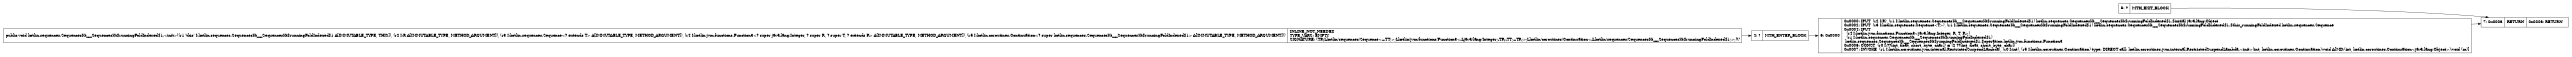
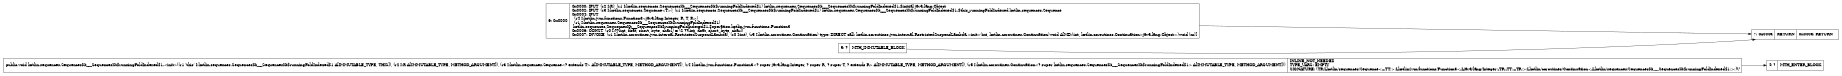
  digraph {
    rankdir=LR
    node [shape=record]
    n1 [label="{4\:\ ?|MTH_ENTER_BLOCK\l}"]
    n2 [label="{6\:\ 0x0000|0x0000: IPUT  (r2 I:R), (r1 I:kotlin.sequences.SequencesKt___SequencesKt$runningFoldIndexed$1) kotlin.sequences.SequencesKt___SequencesKt$runningFoldIndexed$1.$initial java.lang.Object \l0x0002: IPUT  (r3 I:kotlin.sequences.Sequence\<T\>), (r1 I:kotlin.sequences.SequencesKt___SequencesKt$runningFoldIndexed$1) kotlin.sequences.SequencesKt___SequencesKt$runningFoldIndexed$1.$this_runningFoldIndexed kotlin.sequences.Sequence \l0x0004: IPUT  \l  (r4 I:kotlin.jvm.functions.Function3\<java.lang.Integer, R, T, R\>)\l  (r1 I:kotlin.sequences.SequencesKt___SequencesKt$runningFoldIndexed$1)\l kotlin.sequences.SequencesKt___SequencesKt$runningFoldIndexed$1.$operation kotlin.jvm.functions.Function3 \l0x0006: CONST  (r0 I:??[int, float, short, byte, char]) = (2 ??[int, float, short, byte, char]) \l0x0007: INVOKE  (r1 I:kotlin.coroutines.jvm.internal.RestrictedSuspendLambda), (r0 I:int), (r5 I:kotlin.coroutines.Continuation) type: DIRECT call: kotlin.coroutines.jvm.internal.RestrictedSuspendLambda.\<init\>(int, kotlin.coroutines.Continuation):void A[MD:(int, kotlin.coroutines.Continuation\<java.lang.Object\>):void (m)]\l}"]
    n3 [label="{7\:\ 0x000a|RETURN\l|0x000a: RETURN   \l}"]
-   n4 [label="{5\:\ ?|MTH_EXIT_BLOCK\l}"]
+   n4 [label="{5\:\ ?|MTH_IMMUTABLE_BLOCK\l}"]
    n5 [label="{public void kotlin.sequences.SequencesKt___SequencesKt$runningFoldIndexed$1.\<init\>((r1 'this' I:kotlin.sequences.SequencesKt___SequencesKt$runningFoldIndexed$1 A[IMMUTABLE_TYPE, THIS]), (r2 I:R A[IMMUTABLE_TYPE, METHOD_ARGUMENT]), (r3 I:kotlin.sequences.Sequence\<? extends T\> A[IMMUTABLE_TYPE, METHOD_ARGUMENT]), (r4 I:kotlin.jvm.functions.Function3\<? super java.lang.Integer, ? super R, ? super T, ? extends R\> A[IMMUTABLE_TYPE, METHOD_ARGUMENT]), (r5 I:kotlin.coroutines.Continuation\<? super kotlin.sequences.SequencesKt___SequencesKt$runningFoldIndexed$1\> A[IMMUTABLE_TYPE, METHOD_ARGUMENT]))  | INLINE_NOT_NEEDED\lTYPE_VARS: EMPTY\lSIGNATURE: (TR;Lkotlin\/sequences\/Sequence\<+TT;\>;Lkotlin\/jvm\/functions\/Function3\<\-Ljava\/lang\/Integer;\-TR;\-TT;+TR;\>;Lkotlin\/coroutines\/Continuation\<\-Lkotlin\/sequences\/SequencesKt___SequencesKt$runningFoldIndexed$1;\>;)V\l}"]
-   n1 -> n2
    n2 -> n3
    n4 -> n3
    n5 -> n1
  }
